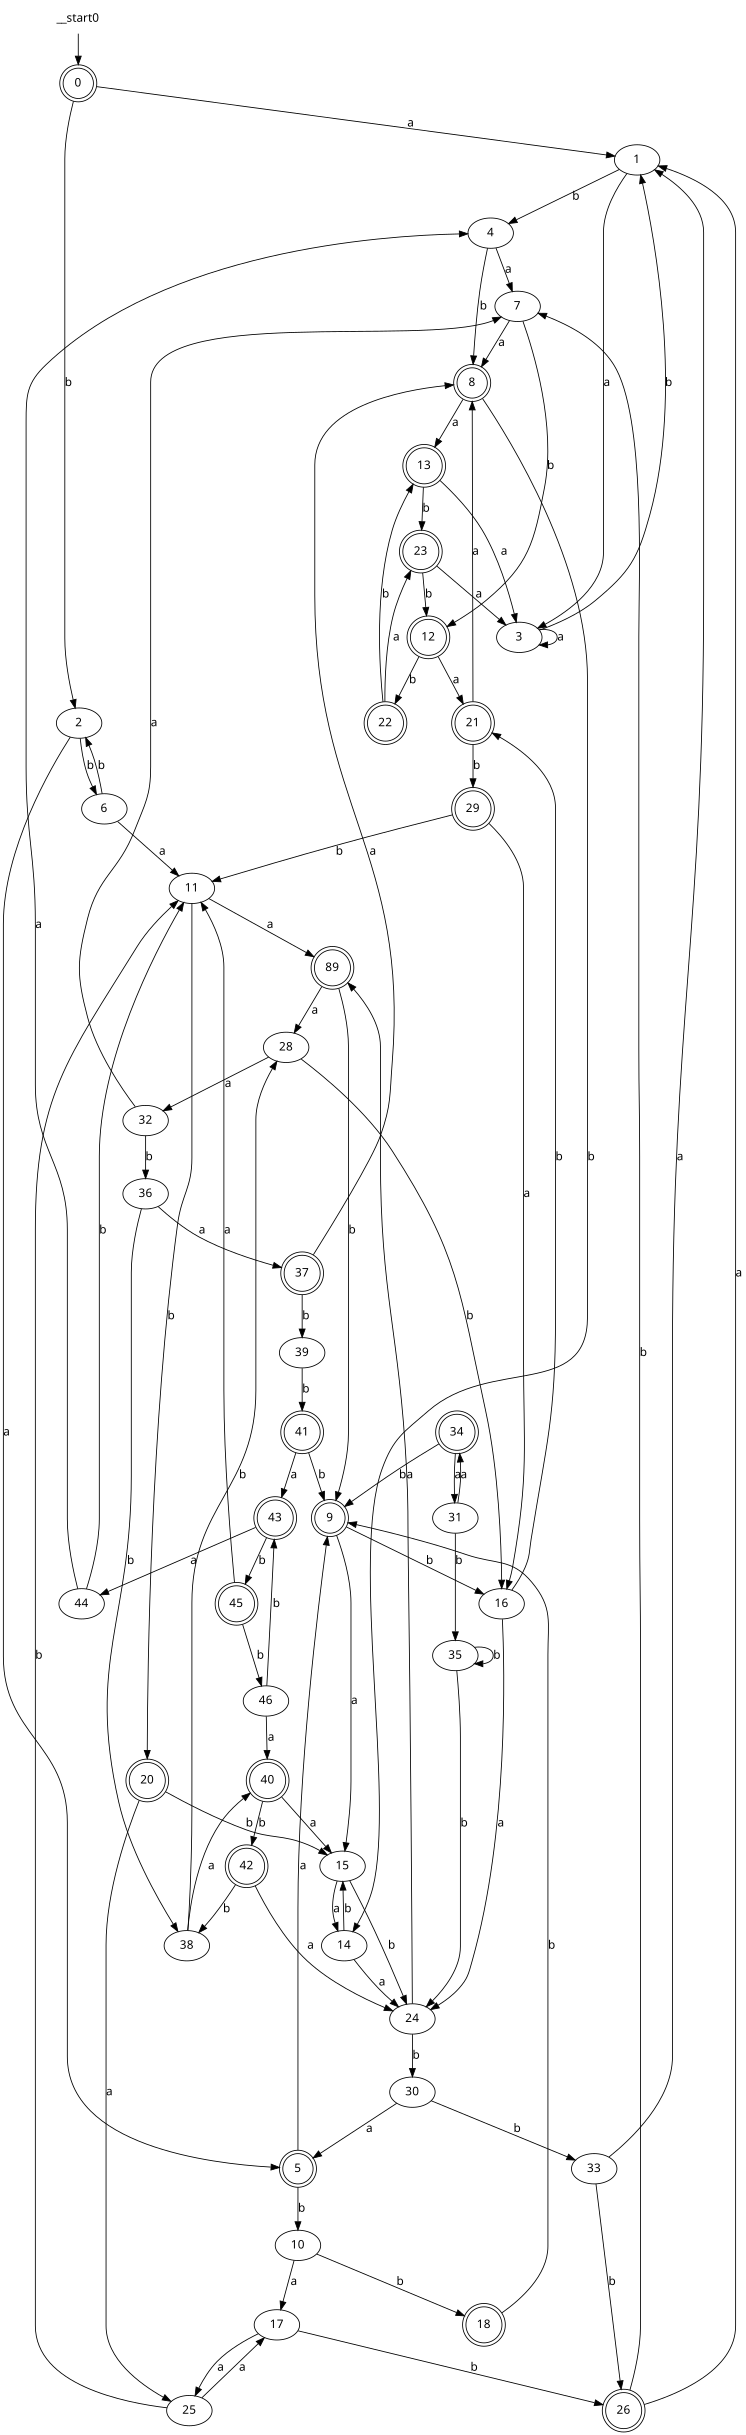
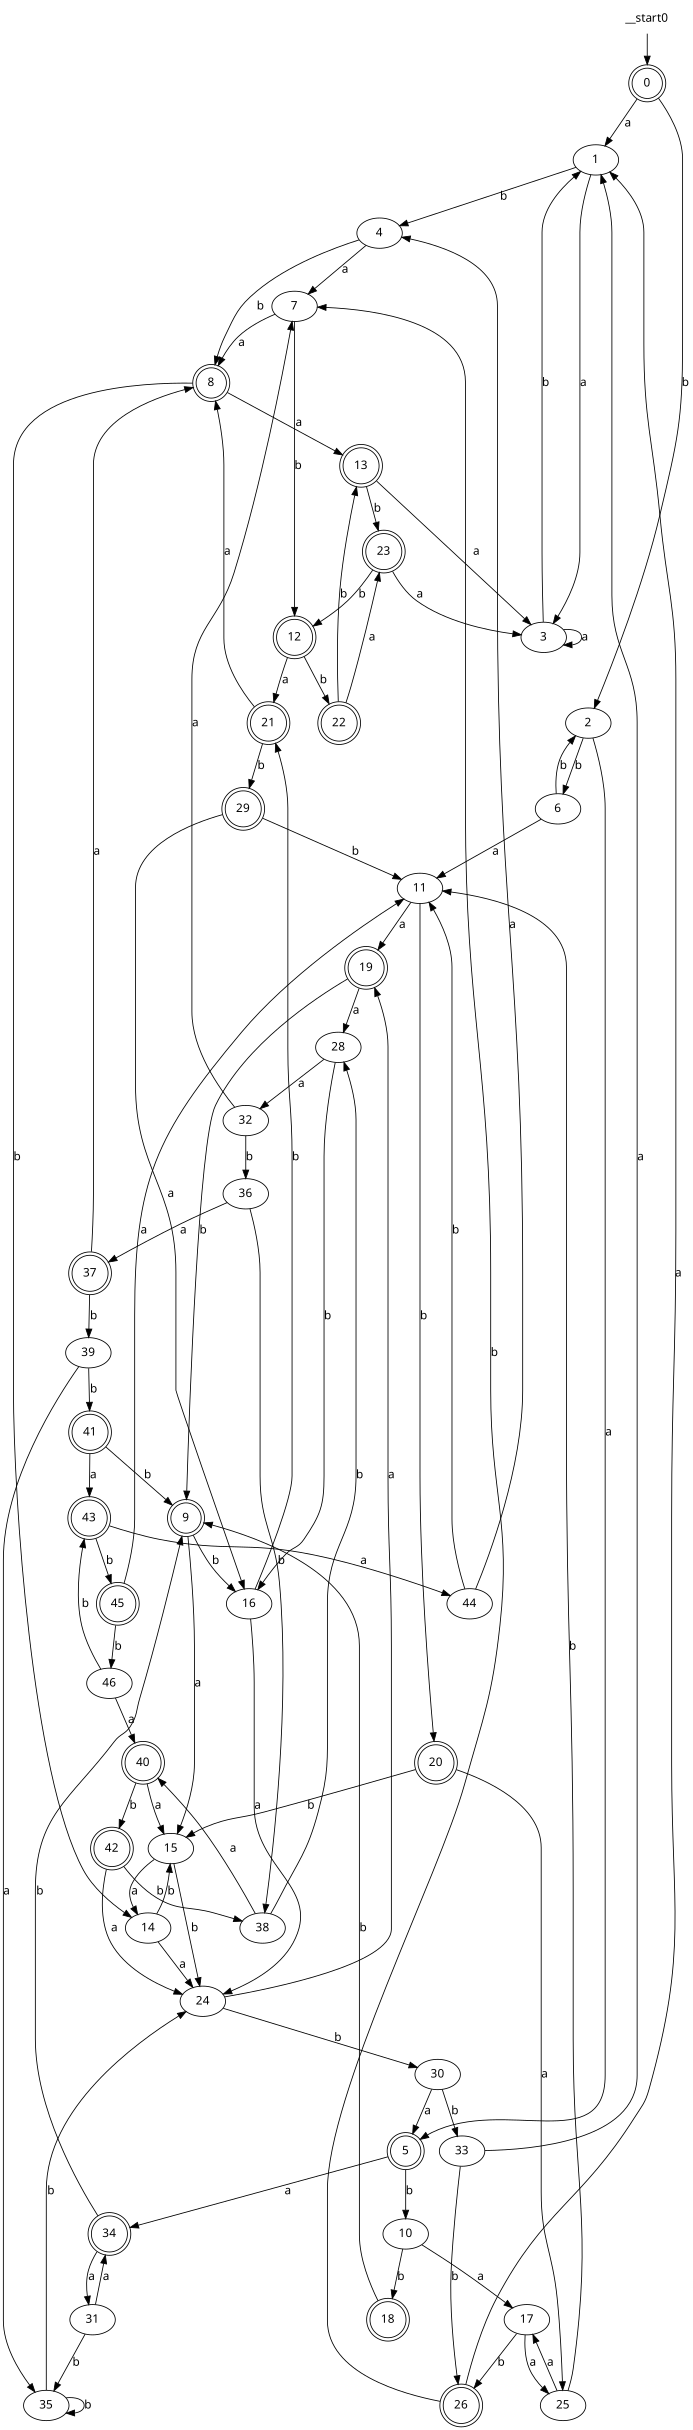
  digraph {
    fontname="Noto Sans"
    node [fontname="Noto Sans"]
    edge [fontname="Noto Sans"]
    __start0 [shape=none]
    0 [shape=doublecircle]
    1
    2
    3
    4
    5 [shape=doublecircle]
    6
    7
    8 [shape=doublecircle]
    9 [shape=doublecircle]
    10
    11
    12 [shape=doublecircle]
    13 [shape=doublecircle]
    14
    15
    16
    17
    18 [shape=doublecircle]
-   19 [shape=doublecircle label=89]
+   19 [shape=doublecircle]
    20 [shape=doublecircle]
    21 [shape=doublecircle]
    22 [shape=doublecircle]
    23 [shape=doublecircle]
    24
    25
    26 [shape=doublecircle]
    28
    29 [shape=doublecircle]
    30
    32
    33
    34 [shape=doublecircle]
    31
    35
    36
    37 [shape=doublecircle]
    38
    39
    40 [shape=doublecircle]
    41 [shape=doublecircle]
    42 [shape=doublecircle]
    43 [shape=doublecircle]
    44
    45 [shape=doublecircle]
    46
    __start0 -> 0
    0 -> 1 [label=a]
    0 -> 2 [label=b]
    1 -> 3 [label=a]
    1 -> 4 [label=b]
    2 -> 5 [label=a]
    2 -> 6 [label=b]
    3 -> 1 [label=b]
    3 -> 3 [label=a]
    4 -> 7 [label=a]
    4 -> 8 [label=b]
-   5 -> 9 [label=a]
+   5 -> 34 [label=a]
    5 -> 10 [label=b]
    6 -> 2 [label=b]
    6 -> 11 [label=a]
    7 -> 8 [label=a]
    7 -> 12 [label=b]
    8 -> 13 [label=a]
    8 -> 14 [label=b]
    9 -> 15 [label=a]
    9 -> 16 [label=b]
    10 -> 17 [label=a]
    10 -> 18 [label=b]
    11 -> 19 [label=a]
    11 -> 20 [label=b]
    12 -> 21 [label=a]
    12 -> 22 [label=b]
    13 -> 3 [label=a]
    13 -> 23 [label=b]
    14 -> 15 [label=b]
    14 -> 24 [label=a]
    15 -> 14 [label=a]
    15 -> 24 [label=b]
    16 -> 21 [label=b]
    16 -> 24 [label=a]
    17 -> 25 [label=a]
    17 -> 26 [label=b]
    18 -> 9 [label=b]
    19 -> 9 [label=b]
    19 -> 28 [label=a]
    20 -> 15 [label=b]
    20 -> 25 [label=a]
    21 -> 8 [label=a]
    21 -> 29 [label=b]
    22 -> 13 [label=b]
    22 -> 23 [label=a]
    23 -> 3 [label=a]
    23 -> 12 [label=b]
    24 -> 19 [label=a]
    24 -> 30 [label=b]
    25 -> 11 [label=b]
    25 -> 17 [label=a]
    26 -> 1 [label=a]
    26 -> 7 [label=b]
    28 -> 16 [label=b]
    28 -> 32 [label=a]
    29 -> 11 [label=b]
    29 -> 16 [label=a]
    30 -> 5 [label=a]
    30 -> 33 [label=b]
    32 -> 7 [label=a]
    32 -> 36 [label=b]
    33 -> 1 [label=a]
    33 -> 26 [label=b]
    34 -> 9 [label=b]
    34 -> 31 [label=a]
    31 -> 34 [label=a]
    31 -> 35 [label=b]
    35 -> 24 [label=b]
    35 -> 35 [label=b]
    36 -> 37 [label=a]
    36 -> 38 [label=b]
    37 -> 8 [label=a]
    37 -> 39 [label=b]
    38 -> 28 [label=b]
    38 -> 40 [label=a]
+   39 -> 35 [label=a]
    39 -> 41 [label=b]
    40 -> 15 [label=a]
    40 -> 42 [label=b]
    41 -> 9 [label=b]
    41 -> 43 [label=a]
    42 -> 24 [label=a]
    42 -> 38 [label=b]
    43 -> 44 [label=a]
    43 -> 45 [label=b]
    44 -> 4 [label=a]
    44 -> 11 [label=b]
    45 -> 11 [label=a]
    45 -> 46 [label=b]
    46 -> 40 [label=a]
    46 -> 43 [label=b]
  }
